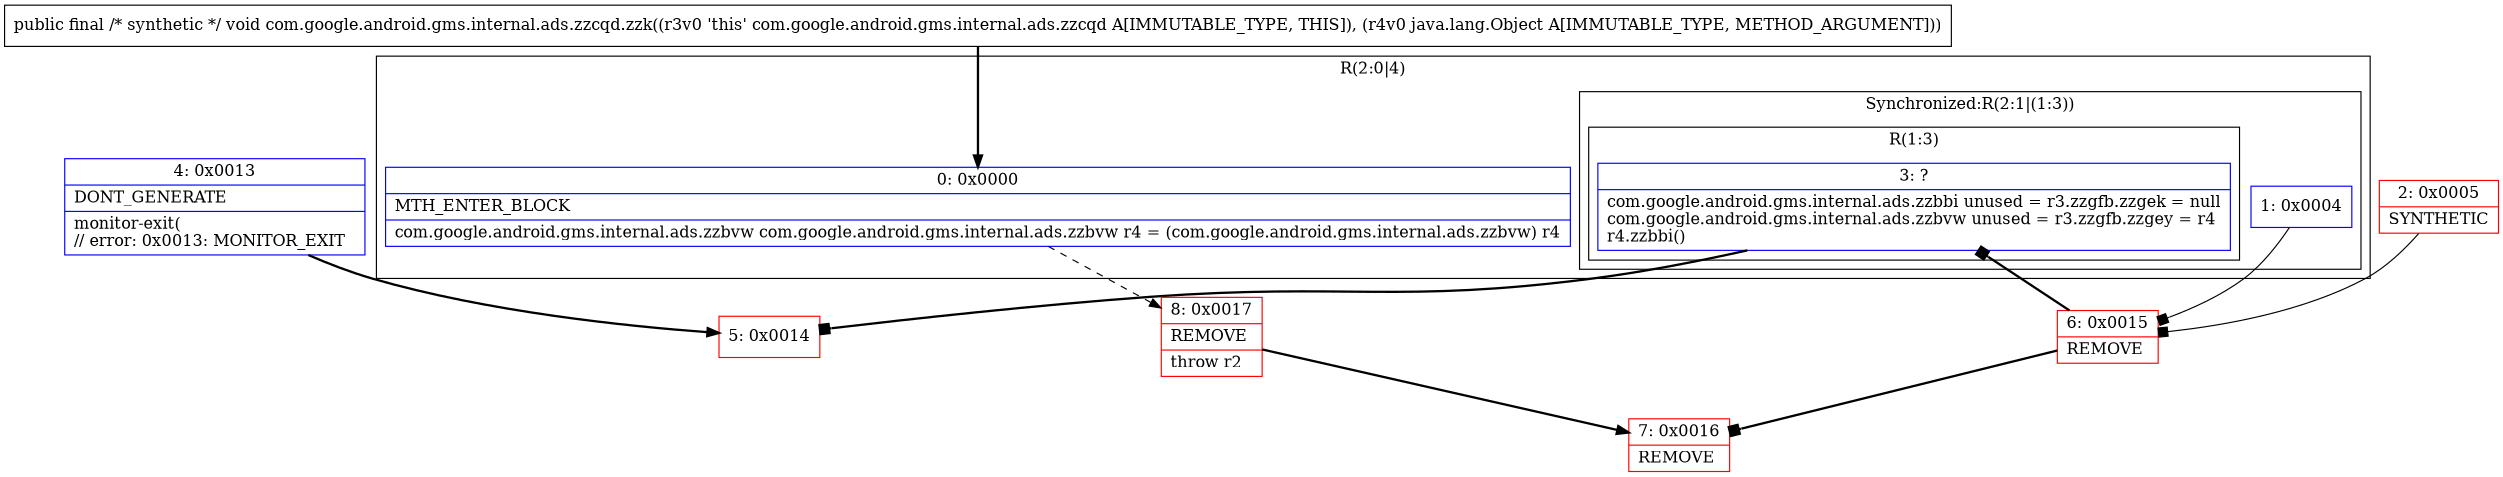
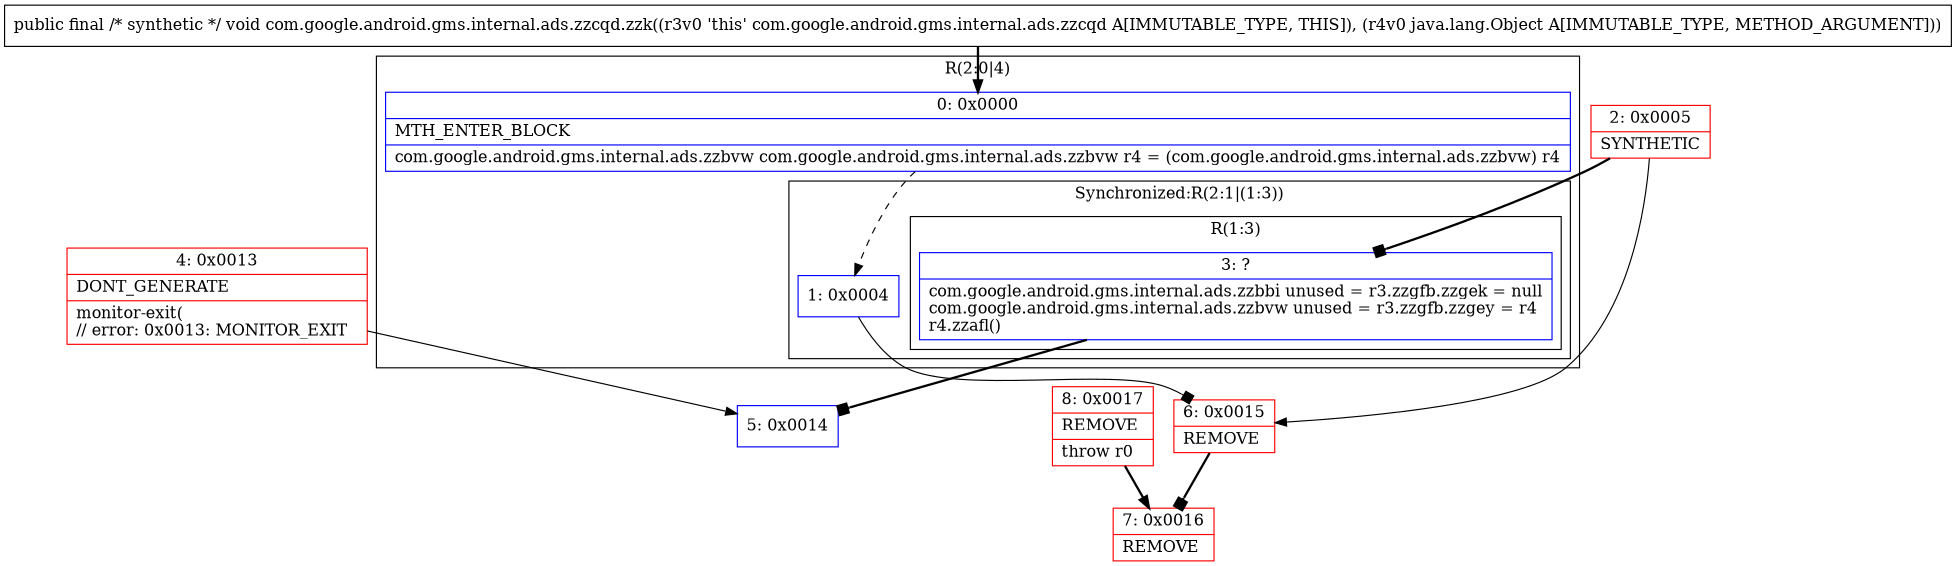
  digraph {
    node [color=red shape=record]
    edge [arrowhead=box style=bold]
-   n1 [color=blue label="{3\:\ ?|com.google.android.gms.internal.ads.zzbbi unused = r3.zzgfb.zzgek = null\lcom.google.android.gms.internal.ads.zzbvw unused = r3.zzgfb.zzgey = r4\lr4.zzbbi()\l}"]
+   n1 [color=blue label="{3\:\ ?|com.google.android.gms.internal.ads.zzbbi unused = r3.zzgfb.zzgek = null\lcom.google.android.gms.internal.ads.zzbvw unused = r3.zzgfb.zzgey = r4\lr4.zzafl()\l}"]
    n2 [color=blue label="{1\:\ 0x0004}"]
    n3 [color=blue label="{0\:\ 0x0000|MTH_ENTER_BLOCK\l|com.google.android.gms.internal.ads.zzbvw com.google.android.gms.internal.ads.zzbvw r4 = (com.google.android.gms.internal.ads.zzbvw) r4\l}"]
-   n4 [label="{5\:\ 0x0014}"]
+   n4 [color=blue label="{5\:\ 0x0014}"]
    n5 [label="{6\:\ 0x0015|REMOVE\l}"]
    n6 [label="{2\:\ 0x0005|SYNTHETIC\l}"]
-   n7 [color=blue label="{4\:\ 0x0013|DONT_GENERATE\l|monitor\-exit(\l\/\/ error: 0x0013: MONITOR_EXIT  \l}"]
+   n7 [label="{4\:\ 0x0013|DONT_GENERATE\l|monitor\-exit(\l\/\/ error: 0x0013: MONITOR_EXIT  \l}"]
    n8 [label="{7\:\ 0x0016|REMOVE\l}"]
-   n9 [label="{8\:\ 0x0017|REMOVE\l|throw r2\l}"]
+   n9 [label="{8\:\ 0x0017|REMOVE\l|throw r0\l}"]
    n10 [label="{public final \/* synthetic *\/ void com.google.android.gms.internal.ads.zzcqd.zzk((r3v0 'this' com.google.android.gms.internal.ads.zzcqd A[IMMUTABLE_TYPE, THIS]), (r4v0 java.lang.Object A[IMMUTABLE_TYPE, METHOD_ARGUMENT])) }" color=""]
    subgraph cluster_1 {
      label="R(2:0|4)"
      n3
      subgraph cluster_2 {
        label="Synchronized:R(2:1|(1:3))"
        n2
        subgraph cluster_3 {
          label="R(1:3)"
          n1
        }
      }
    }
    n1 -> n4
    n2 -> n5 [style=solid]
-   n3 -> n9 [arrowhead=normal style=dashed]
+   n3 -> n2 [arrowhead=normal style=dashed]
    n5 -> n8
-   n5 -> n1
-   n6 -> n5 [style=solid]
-   n7 -> n4 [arrowhead=normal]
+   n6 -> n1
+   n6 -> n5 [arrowhead=normal style=solid]
+   n7 -> n4 [arrowhead=normal style=solid]
    n9 -> n8 [arrowhead=normal]
    n10 -> n3 [arrowhead=normal]
  }
